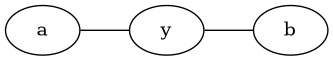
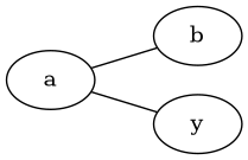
  graph {
    rankdir=LR
    a
    b
    y
-   y -- b
+   a -- b
    a -- y
  }
